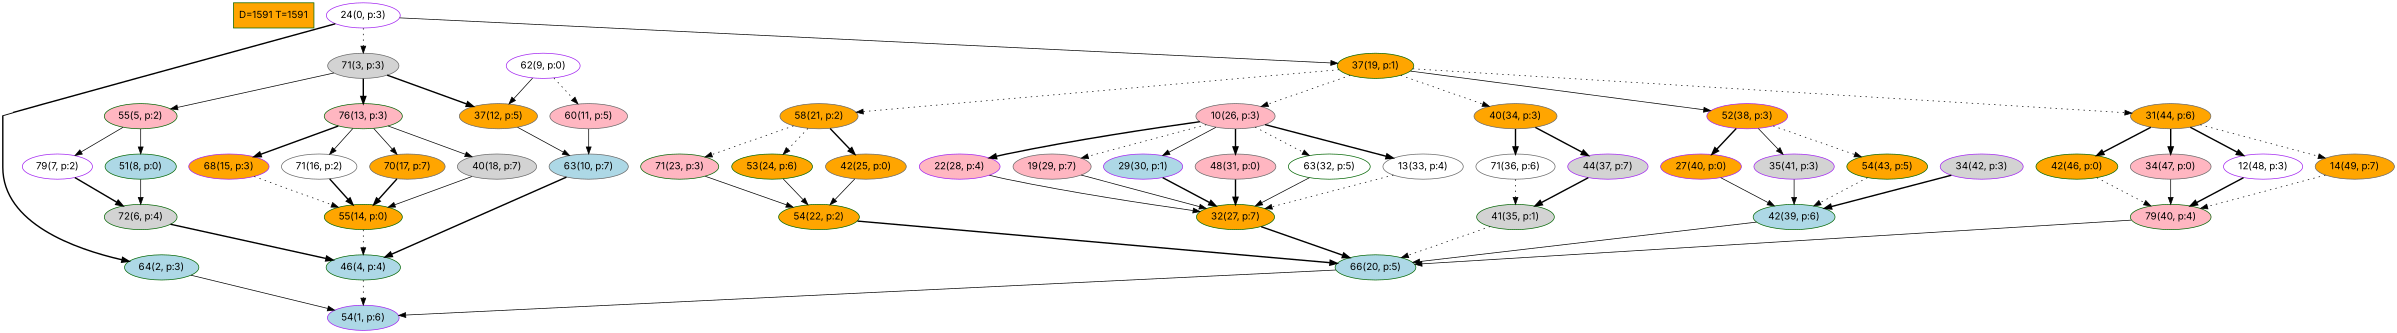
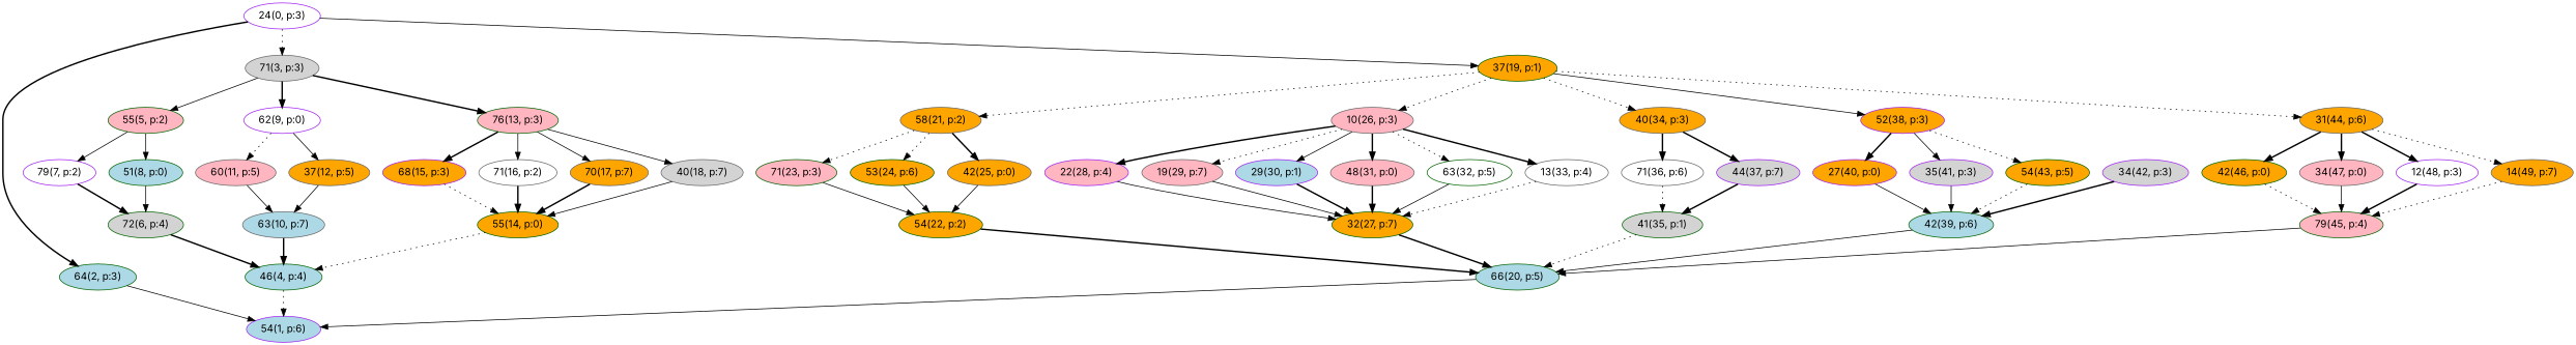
  digraph {
    fontname=Inter
    node [color=darkgreen fillcolor=orange fontname=Inter style=filled]
    edge [fontname=Inter style=solid]
-   n1 [label="D=1591 T=1591" shape=box]
    n2 [color=purple fillcolor=white label="24(0, p:3)"]
    n3 [fillcolor=lightblue label="64(2, p:3)"]
    n4 [color=gray40 fillcolor=lightgrey label="71(3, p:3)"]
    n5 [label="37(19, p:1)"]
    n6 [color=purple fillcolor=lightblue label="54(1, p:6)"]
    n7 [fillcolor=lightpink label="55(5, p:2)"]
    n8 [color=purple fillcolor=white label="62(9, p:0)"]
    n9 [fillcolor=lightpink label="76(13, p:3)"]
    n10 [color=gray40 label="58(21, p:2)"]
    n11 [color=gray40 fillcolor=lightpink label="10(26, p:3)"]
    n12 [color=gray40 label="40(34, p:3)"]
    n13 [color=purple label="52(38, p:3)"]
    n14 [color=gray40 label="31(44, p:6)"]
    n15 [color=purple fillcolor=white label="79(7, p:2)"]
    n16 [fillcolor=lightblue label="51(8, p:0)"]
    n17 [color=gray40 fillcolor=lightpink label="60(11, p:5)"]
    n18 [color=gray40 label="37(12, p:5)"]
    n19 [color=purple label="68(15, p:3)"]
    n20 [color=gray40 fillcolor=white label="71(16, p:2)"]
    n21 [color=gray40 label="70(17, p:7)"]
    n22 [color=gray40 fillcolor=lightgrey label="40(18, p:7)"]
    n23 [fillcolor=lightblue label="46(4, p:4)"]
    n24 [fillcolor=lightgrey label="72(6, p:4)"]
    n25 [color=gray40 fillcolor=lightblue label="63(10, p:7)"]
    n26 [label="55(14, p:0)"]
    n27 [fillcolor=lightpink label="71(23, p:3)"]
    n28 [label="53(24, p:6)"]
    n29 [color=gray40 label="42(25, p:0)"]
    n30 [color=purple fillcolor=lightpink label="22(28, p:4)"]
    n31 [color=gray40 fillcolor=lightpink label="19(29, p:7)"]
    n32 [color=purple fillcolor=lightblue label="29(30, p:1)"]
    n33 [color=gray40 fillcolor=lightpink label="48(31, p:0)"]
    n34 [fillcolor=white label="63(32, p:5)"]
    n35 [color=gray40 fillcolor=white label="13(33, p:4)"]
    n36 [color=gray40 fillcolor=white label="71(36, p:6)"]
    n37 [color=purple fillcolor=lightgrey label="44(37, p:7)"]
    n38 [color=purple label="27(40, p:0)"]
    n39 [color=purple fillcolor=lightgrey label="35(41, p:3)"]
    n40 [label="54(43, p:5)"]
    n41 [label="42(46, p:0)"]
    n42 [color=gray40 fillcolor=lightpink label="34(47, p:0)"]
    n43 [color=purple fillcolor=white label="12(48, p:3)"]
    n44 [color=gray40 label="14(49, p:7)"]
    n45 [fillcolor=lightblue label="66(20, p:5)"]
    n46 [label="54(22, p:2)"]
    n47 [label="32(27, p:7)"]
    n48 [fillcolor=lightgrey label="41(35, p:1)"]
    n49 [fillcolor=lightblue label="42(39, p:6)"]
    n50 [color=purple fillcolor=lightgrey label="34(42, p:3)"]
-   n51 [fillcolor=lightpink label="79(40, p:4)"]
+   n51 [fillcolor=lightpink label="79(45, p:4)"]
    n2 -> n3 [style=bold]
    n2 -> n4 [style=dotted]
    n2 -> n5
    n3 -> n6
    n4 -> n7
-   n4 -> n18 [style=bold]
+   n4 -> n8 [style=bold]
    n4 -> n9 [style=bold]
    n5 -> n10 [style=dotted]
    n5 -> n11 [style=dotted]
    n5 -> n12 [style=dotted]
    n5 -> n13
    n5 -> n14 [style=dotted]
    n7 -> n15
    n7 -> n16
    n8 -> n17 [style=dotted]
    n8 -> n18
    n9 -> n19 [style=bold]
    n9 -> n20
    n9 -> n21
    n9 -> n22
    n10 -> n27 [style=dotted]
    n10 -> n28 [style=dotted]
    n10 -> n29 [style=bold]
    n11 -> n30 [style=bold]
    n11 -> n31 [style=dotted]
    n11 -> n32
    n11 -> n33 [style=bold]
    n11 -> n34 [style=dotted]
    n11 -> n35 [style=bold]
    n12 -> n36 [style=bold]
    n12 -> n37 [style=bold]
    n13 -> n38 [style=bold]
    n13 -> n39
    n13 -> n40 [style=dotted]
    n14 -> n41 [style=bold]
    n14 -> n42 [style=bold]
    n14 -> n43 [style=bold]
    n14 -> n44 [style=dotted]
    n15 -> n24 [style=bold]
    n16 -> n24
    n17 -> n25
    n18 -> n25
    n19 -> n26 [style=dotted]
    n20 -> n26 [style=bold]
    n21 -> n26 [style=bold]
    n22 -> n26
    n23 -> n6 [style=dotted]
    n24 -> n23 [style=bold]
    n25 -> n23 [style=bold]
    n26 -> n23 [style=dotted]
    n27 -> n46
    n28 -> n46
    n29 -> n46
    n30 -> n47
    n31 -> n47
    n32 -> n47 [style=bold]
    n33 -> n47 [style=bold]
    n34 -> n47
    n35 -> n47 [style=dotted]
    n36 -> n48 [style=dotted]
    n37 -> n48 [style=bold]
    n38 -> n49
    n39 -> n49
    n40 -> n49 [style=dotted]
    n41 -> n51 [style=dotted]
    n42 -> n51
    n43 -> n51 [style=bold]
    n44 -> n51 [style=dotted]
    n45 -> n6
    n46 -> n45 [style=bold]
    n47 -> n45 [style=bold]
    n48 -> n45 [style=dotted]
    n49 -> n45
    n50 -> n49 [style=bold]
    n51 -> n45
  }
